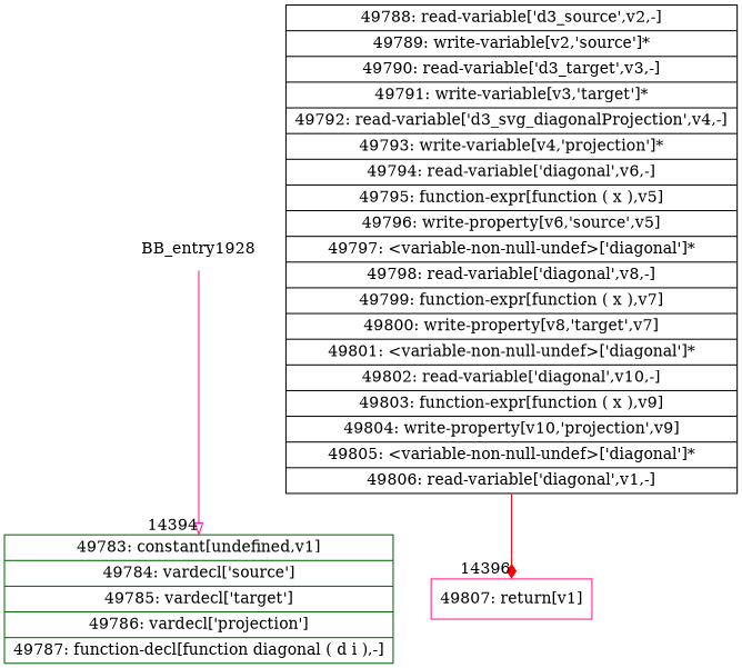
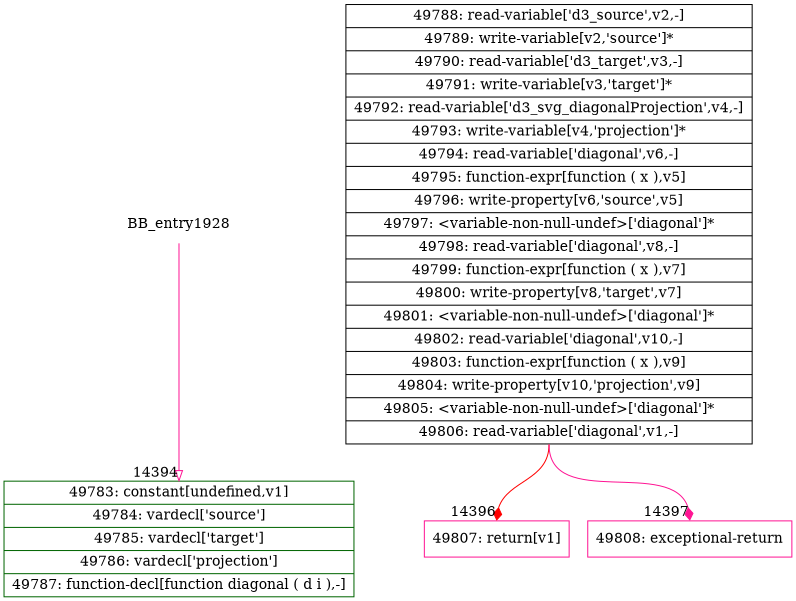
  digraph {
    fontname="DejaVu Serif"
    rankdir=TD
    node [color=deeppink fontname="DejaVu Serif" shape=record]
    edge [arrowhead=diamond color=deeppink fontname="DejaVu Serif" headport=n tailport=s]
    n1 [color=darkorange label=BB_entry1928 shape=none]
    n2 [color=darkgreen label="{49783: constant[undefined,v1]|49784: vardecl['source']|49785: vardecl['target']|49786: vardecl['projection']|49787: function-decl[function diagonal ( d i ),-]}"]
    n3 [color=black label="{49788: read-variable['d3_source',v2,-]|49789: write-variable[v2,'source']*|49790: read-variable['d3_target',v3,-]|49791: write-variable[v3,'target']*|49792: read-variable['d3_svg_diagonalProjection',v4,-]|49793: write-variable[v4,'projection']*|49794: read-variable['diagonal',v6,-]|49795: function-expr[function ( x ),v5]|49796: write-property[v6,'source',v5]|49797: \<variable-non-null-undef\>['diagonal']*|49798: read-variable['diagonal',v8,-]|49799: function-expr[function ( x ),v7]|49800: write-property[v8,'target',v7]|49801: \<variable-non-null-undef\>['diagonal']*|49802: read-variable['diagonal',v10,-]|49803: function-expr[function ( x ),v9]|49804: write-property[v10,'projection',v9]|49805: \<variable-non-null-undef\>['diagonal']*|49806: read-variable['diagonal',v1,-]}"]
    n4 [label="{49807: return[v1]}"]
+   n5 [label="{49808: exceptional-return}"]
    n1 -> n2 [arrowhead=onormal headlabel="    14394"]
    n3 -> n4 [color=red headlabel="      14396"]
+   n3 -> n5 [headlabel="      14397"]
  }
